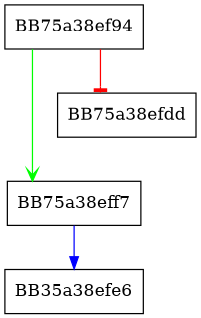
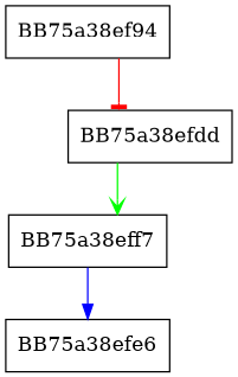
  digraph {
    splines=ortho
    node [shape=box]
    n1 [label=BB75a38ef94]
    BB75a38eff7
    BB75a38efdd
-   BB75a38efe6 [label=BB35a38efe6]
-   n1 -> BB75a38eff7 [arrowhead=vee color=green]
+   BB75a38efe6
+   BB75a38efdd -> BB75a38eff7 [arrowhead=vee color=green]
    n1 -> BB75a38efdd [arrowhead=tee color=red]
    BB75a38eff7 -> BB75a38efe6 [arrowhead=normal color=blue]
  }
